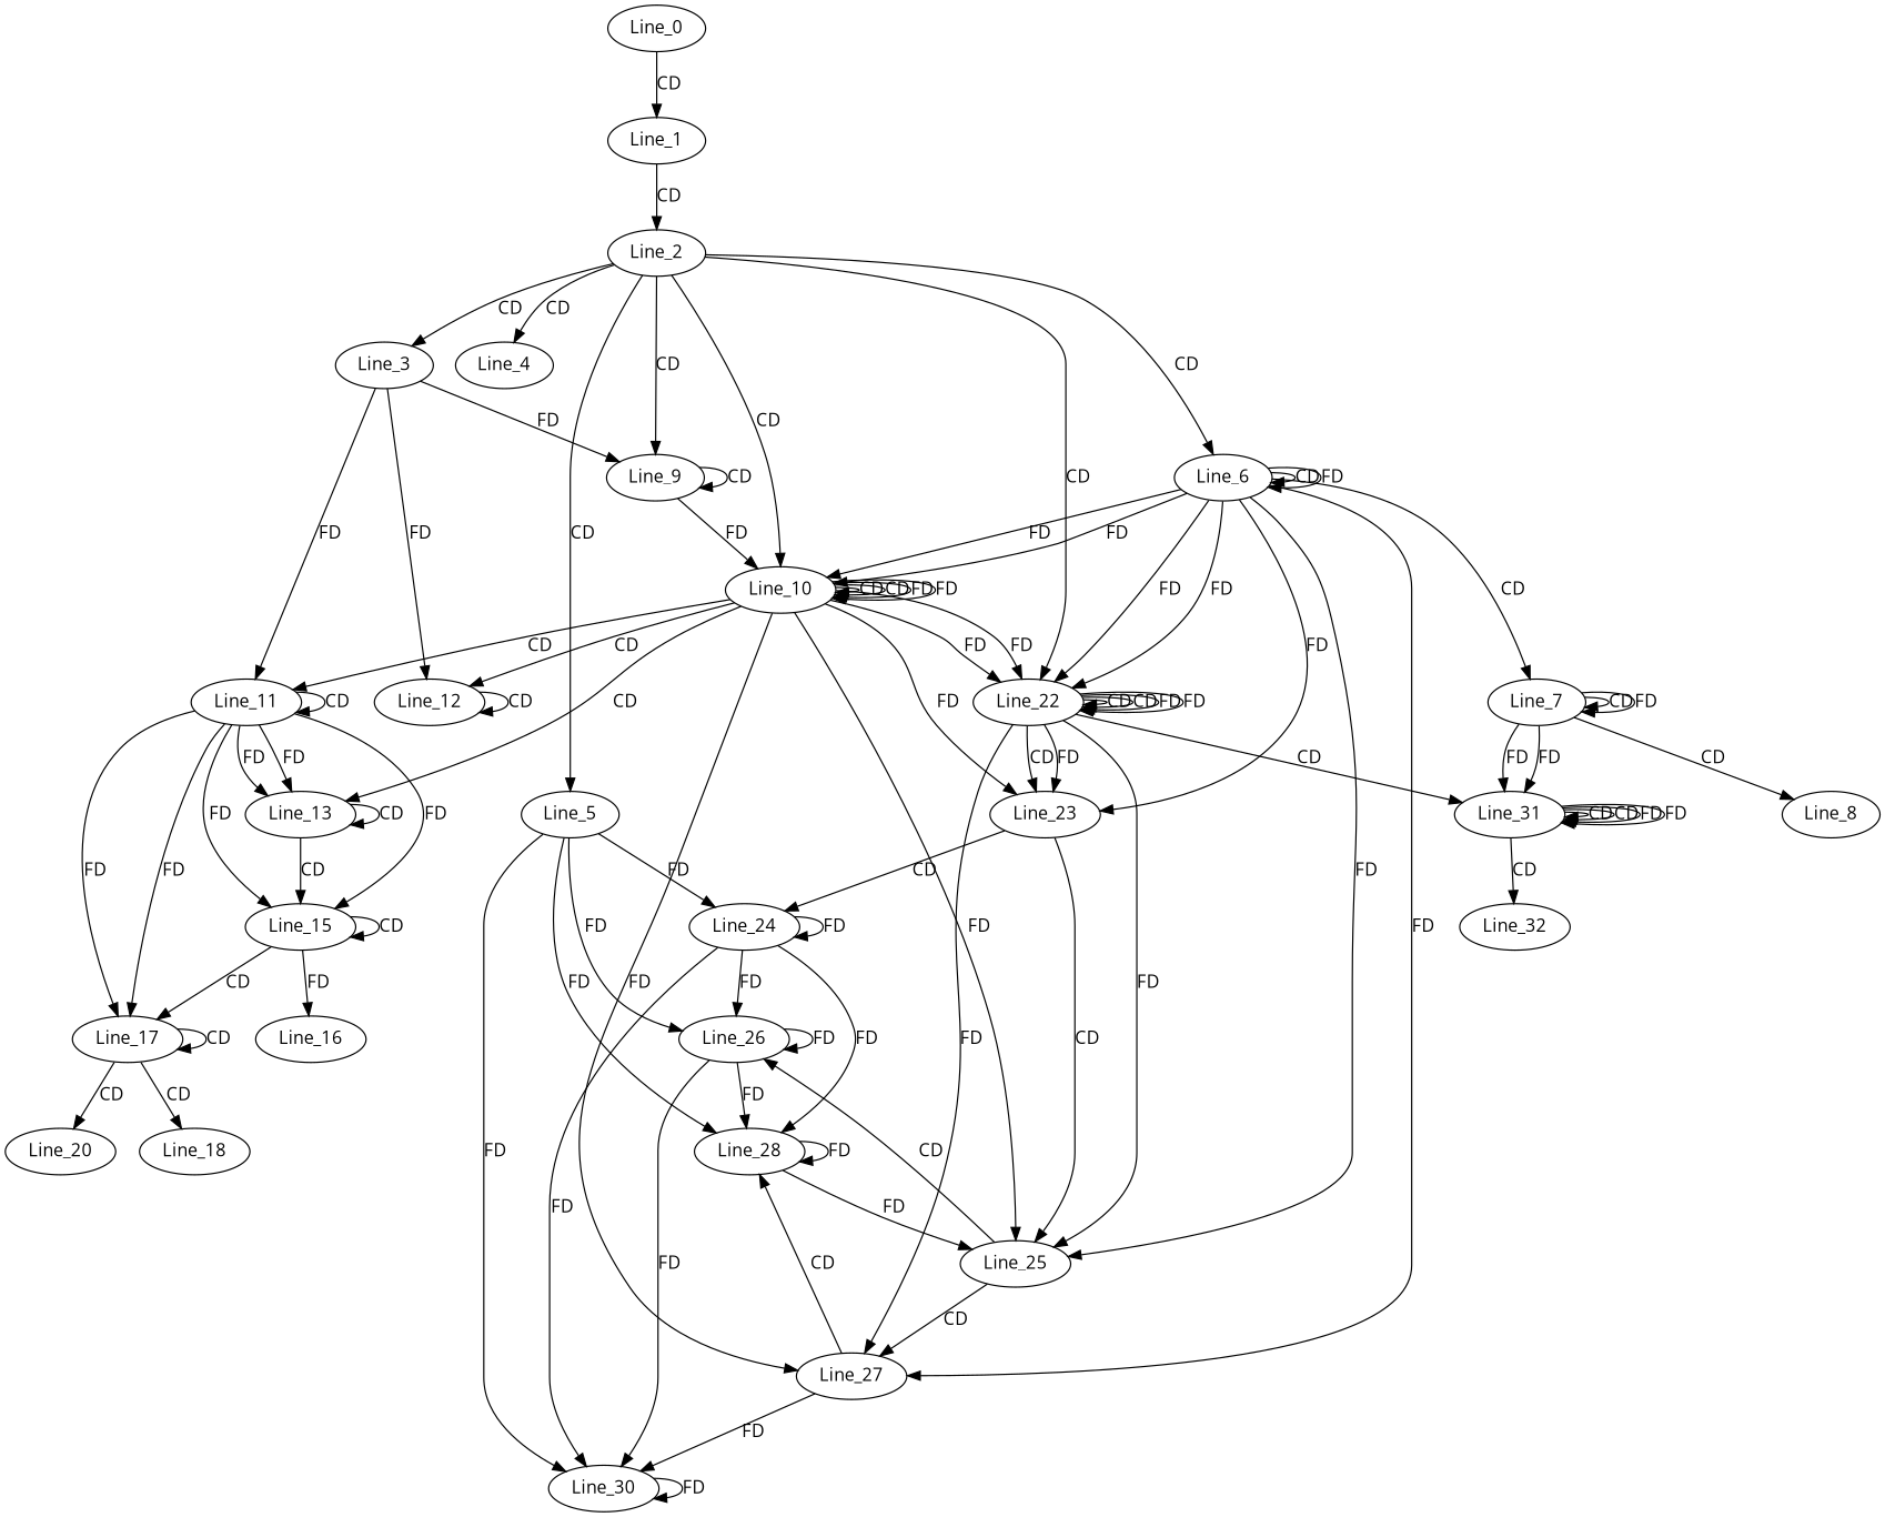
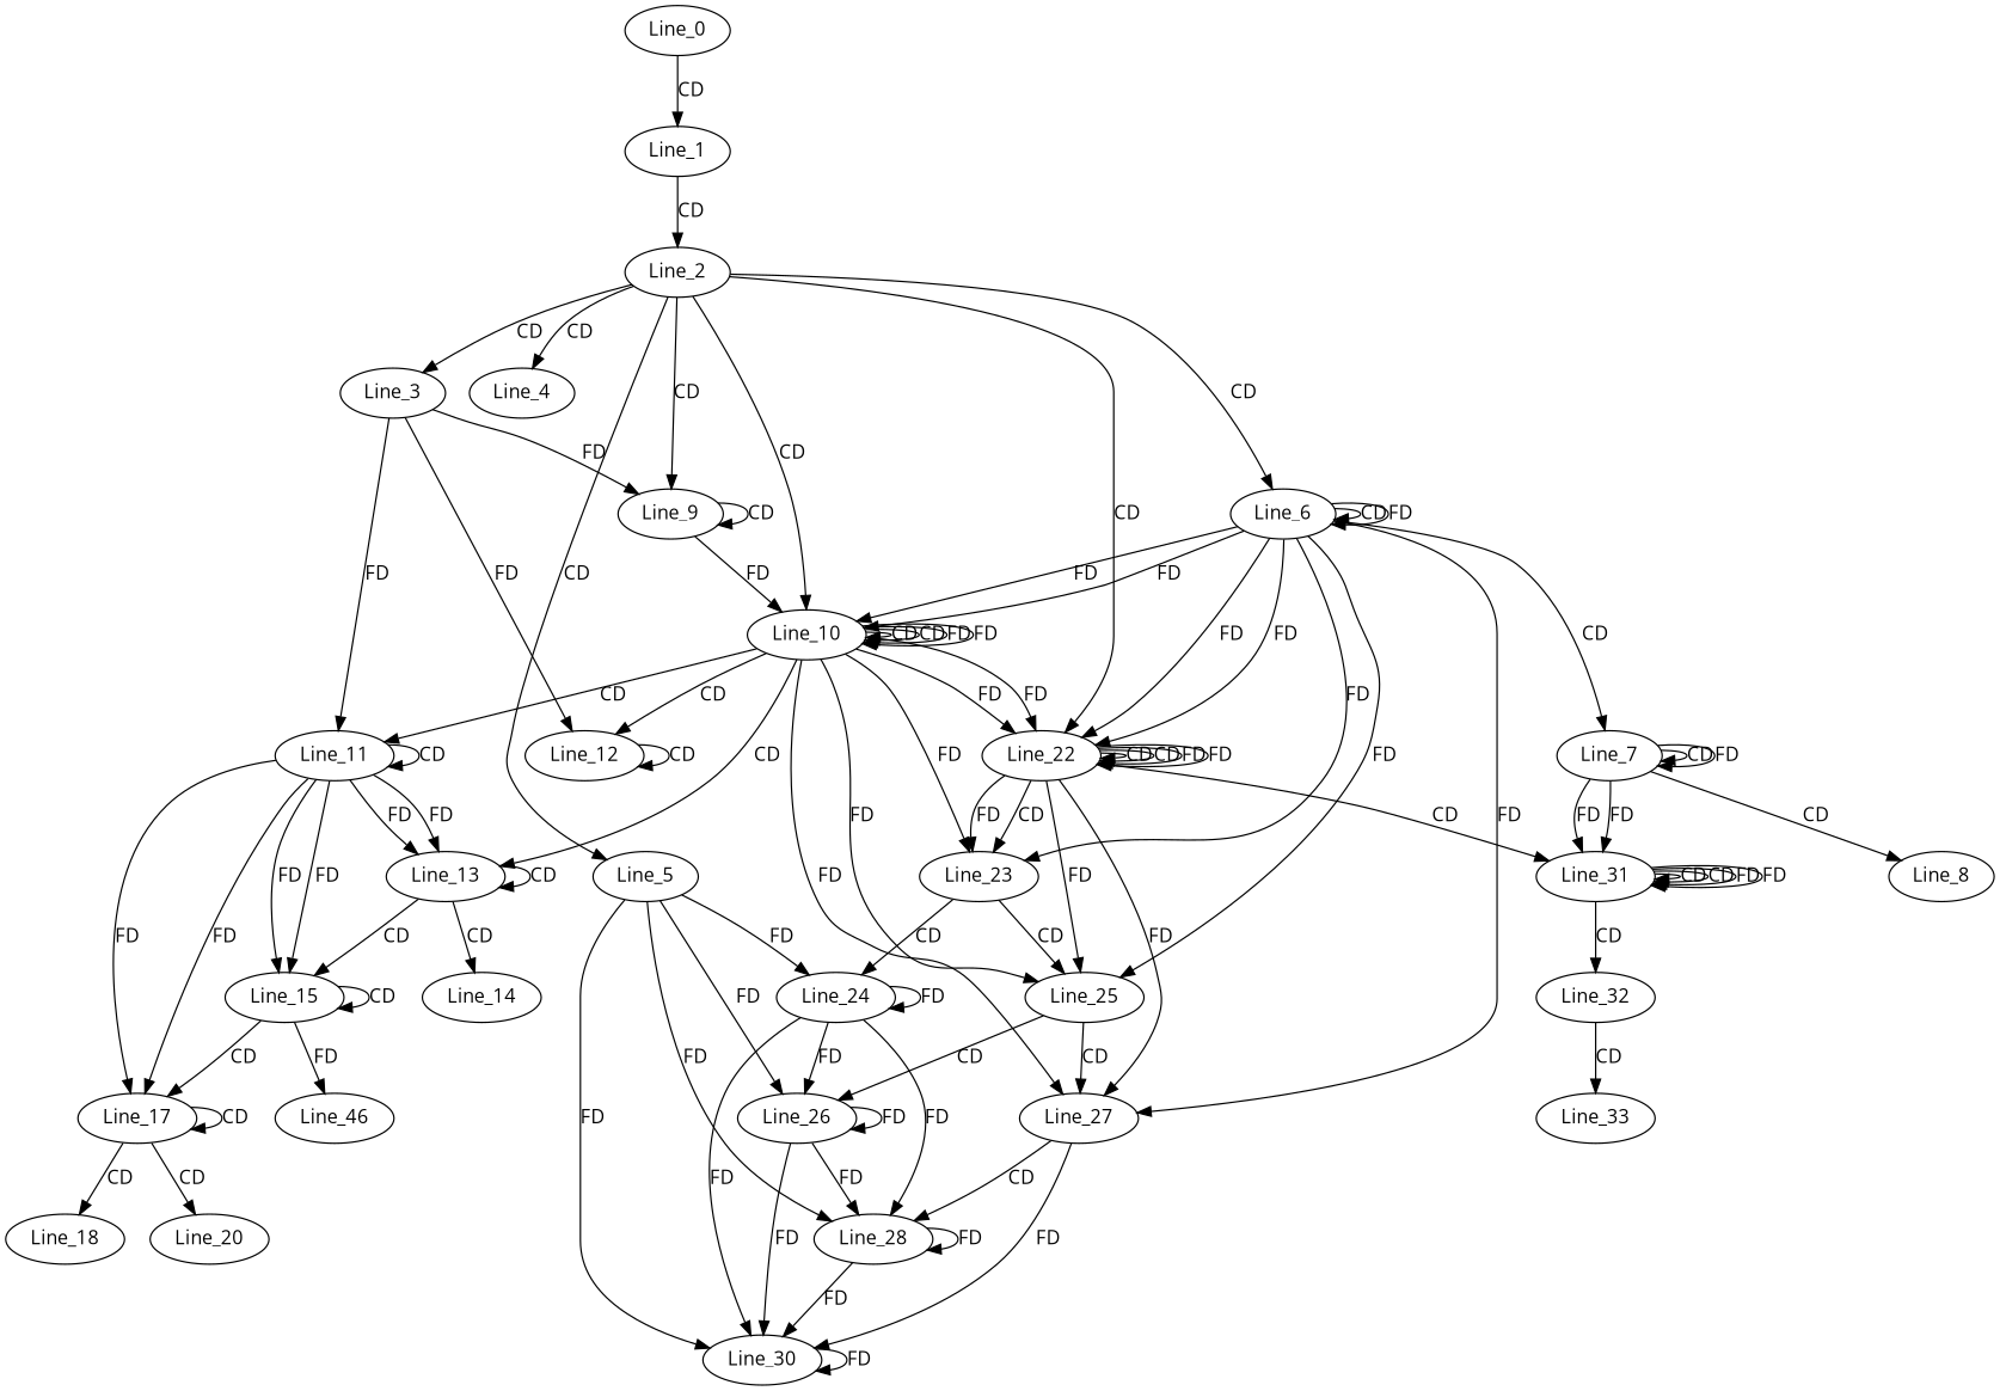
  digraph {
    fontname="Open Sans"
    node [fontname="Open Sans"]
    edge [fontname="Open Sans"]
    Line_0
    Line_1
    Line_2
    Line_3
    Line_4
    Line_5
    Line_6
    Line_9
    Line_10
    Line_22
    Line_11
    Line_12
    Line_24
    Line_26
    Line_28
    Line_30
    Line_7
    Line_23
    Line_25
    Line_27
    Line_13
    Line_31
    Line_15
    Line_17
    Line_8
    Line_32
-   Line_16
+   Line_14
+   Line_16 [label=Line_46]
    Line_18
    Line_20
+   Line_33
    Line_0 -> Line_1 [label=CD]
    Line_1 -> Line_2 [label=CD]
    Line_2 -> Line_3 [label=CD]
    Line_2 -> Line_4 [label=CD]
    Line_2 -> Line_5 [label=CD]
    Line_2 -> Line_6 [label=CD]
    Line_2 -> Line_9 [label=CD]
    Line_2 -> Line_10 [label=CD]
    Line_2 -> Line_22 [label=CD]
    Line_3 -> Line_9 [label=FD]
    Line_3 -> Line_11 [label=FD]
    Line_3 -> Line_12 [label=FD]
    Line_5 -> Line_24 [label=FD]
    Line_5 -> Line_26 [label=FD]
    Line_5 -> Line_28 [label=FD]
    Line_5 -> Line_30 [label=FD]
    Line_6 -> Line_6 [label=CD]
    Line_6 -> Line_6 [label=FD]
    Line_6 -> Line_10 [label=FD]
    Line_6 -> Line_10 [label=FD]
    Line_6 -> Line_22 [label=FD]
    Line_6 -> Line_22 [label=FD]
    Line_6 -> Line_7 [label=CD]
    Line_6 -> Line_23 [label=FD]
    Line_6 -> Line_25 [label=FD]
    Line_6 -> Line_27 [label=FD]
    Line_9 -> Line_9 [label=CD]
    Line_9 -> Line_10 [label=FD]
    Line_10 -> Line_10 [label=CD]
    Line_10 -> Line_10 [label=CD]
    Line_10 -> Line_10 [label=FD]
    Line_10 -> Line_10 [label=FD]
    Line_10 -> Line_22 [label=FD]
    Line_10 -> Line_22 [label=FD]
    Line_10 -> Line_11 [label=CD]
    Line_10 -> Line_12 [label=CD]
    Line_10 -> Line_23 [label=FD]
    Line_10 -> Line_25 [label=FD]
    Line_10 -> Line_27 [label=FD]
    Line_10 -> Line_13 [label=CD]
    Line_22 -> Line_22 [label=CD]
    Line_22 -> Line_22 [label=CD]
    Line_22 -> Line_22 [label=FD]
    Line_22 -> Line_22 [label=FD]
    Line_22 -> Line_23 [label=CD]
    Line_22 -> Line_23 [label=FD]
    Line_22 -> Line_25 [label=FD]
    Line_22 -> Line_27 [label=FD]
    Line_22 -> Line_31 [label=CD]
    Line_11 -> Line_11 [label=CD]
    Line_11 -> Line_13 [label=FD]
    Line_11 -> Line_13 [label=FD]
    Line_11 -> Line_15 [label=FD]
    Line_11 -> Line_15 [label=FD]
    Line_11 -> Line_17 [label=FD]
    Line_11 -> Line_17 [label=FD]
    Line_12 -> Line_12 [label=CD]
    Line_24 -> Line_24 [label=FD]
    Line_24 -> Line_26 [label=FD]
    Line_24 -> Line_28 [label=FD]
    Line_24 -> Line_30 [label=FD]
    Line_26 -> Line_26 [label=FD]
    Line_26 -> Line_28 [label=FD]
    Line_26 -> Line_30 [label=FD]
    Line_28 -> Line_28 [label=FD]
-   Line_28 -> Line_25 [label=FD]
+   Line_28 -> Line_30 [label=FD]
    Line_30 -> Line_30 [label=FD]
    Line_7 -> Line_7 [label=CD]
    Line_7 -> Line_7 [label=FD]
    Line_7 -> Line_31 [label=FD]
    Line_7 -> Line_31 [label=FD]
    Line_7 -> Line_8 [label=CD]
    Line_23 -> Line_24 [label=CD]
    Line_23 -> Line_25 [label=CD]
    Line_25 -> Line_26 [label=CD]
    Line_25 -> Line_27 [label=CD]
    Line_27 -> Line_28 [label=CD]
    Line_27 -> Line_30 [label=FD]
    Line_13 -> Line_13 [label=CD]
    Line_13 -> Line_15 [label=CD]
+   Line_13 -> Line_14 [label=CD]
    Line_31 -> Line_31 [label=CD]
    Line_31 -> Line_31 [label=CD]
    Line_31 -> Line_31 [label=FD]
    Line_31 -> Line_31 [label=FD]
    Line_31 -> Line_32 [label=CD]
    Line_15 -> Line_15 [label=CD]
    Line_15 -> Line_17 [label=CD]
    Line_15 -> Line_16 [label=FD]
    Line_17 -> Line_17 [label=CD]
    Line_17 -> Line_18 [label=CD]
    Line_17 -> Line_20 [label=CD]
+   Line_32 -> Line_33 [label=CD]
  }
